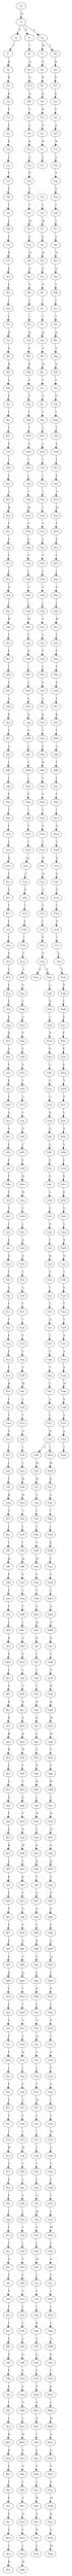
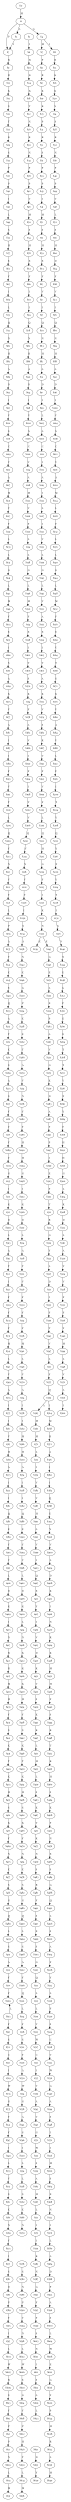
  strict digraph {
    fontname="Playfair Display"
    node [fontname="Playfair Display"]
    edge [fontname="Playfair Display"]
    S0
    S1
    S2
    S3
    S4
    S5
    S6
    S7
    S8
    S9
    S10
    S11
    S12
    S13
    S14
    S15
    S16
    S17
    S18
    S19
    S20
    S21
    S22
    S23
    S24
    S25
    S26
    S27
    S28
    S29
    S30
    S31
    S32
    S33
    S34
    S35
    S36
    S37
    S38
+   S39
    S40
    S41
    S42
    S43
    S44
    S45
    S46
    S47
    S48
    S49
    S50
    S51
    S52
    S53
    S54
    S55
    S56
    S57
    S58
    S59
    S60
    S61
    S62
    S63
    S64
    S65
    S66
    S67
    S68
    S69
    S70
    S71
    S72
    S73
    S74
    S75
    S76
    S77
    S78
    S79
    S80
    S81
    S82
    S83
    S84
    S85
    S86
    S87
    S88
    S89
    S90
    S91
    S92
    S93
    S94
    S95
    S96
    S97
    S98
    S99
    S100
    S101
    S102
    S103
    S104
    S105
    S106
    S107
    S108
    S109
    S110
    S111
    S112
    S113
    S114
    S115
    S116
    S117
    S118
    S119
    S120
    S121
    S122
    S123
    S124
    S125
    S126
    S127
    S128
    S129
    S130
    S131
    S132
    S133
    S134
    S135
    S136
    S137
    S138
    S139
    S140
    S141
    S142
    S143
    S144
    S145
    S146
    S147
    S148
    S149
    S150
    S151
    S152
    S153
    S154
    S155
    S156
    S157
    S158
    S159
    S160
    n162 [label=S661]
    S162
    S163
    S164
    S165
    S166
    S167
    S168
    S169
    S170
    S171
    S172
    S173
    S174
    S175
    S176
    S177
    S178
    S179
    S180
    S181
    S182
    S183
    S184
    S185
    S186
    S187
    S188
    S189
    S190
    S191
    S192
    S193
    S194
    S195
    S196
    S197
    S198
    S199
    S200
    S201
    S202
    S203
    S204
    S205
    S206
    S207
    S208
    S209
    S210
    S211
    S212
    S213
    S214
    S215
    S216
    S217
    S218
    S219
    S220
    S221
    S222
    S223
    S224
    S225
    S226
    S227
    S228
    S229
    S230
    S231
    S232
    n234 [label=S933]
    S234
    S235
    S236
    S237
    S238
    S239
    S243
    S240
    S241
    S242
    S244
    S245
    S246
    S247
    S248
    S249
    S250
    S251
    S252
    S253
    S254
    S255
    S256
    S257
    S258
    S259
    S260
    S261
    S262
    S263
    S264
    S265
    S266
    S267
    S268
    S269
    S270
    S271
    S272
    S273
    S274
    S275
    S276
    S277
    S278
    S279
    S280
    S281
    S282
    S283
    S284
    S285
    S286
    S287
    S288
    S289
    S290
    S291
    S292
    S293
    S294
    S295
    S296
    S297
    S298
    S299
    S300
    S301
    S302
    S303
    S304
    S305
    S306
    S307
    S308
    S309
    S310
    S311
    S312
    S313
    S314
    S315
    S316
    S317
    S318
    S319
    S320
    S321
    S322
    S323
    S324
    S325
    S326
    S327
    S328
    S329
    S330
    S331
    S332
    S333
    S334
    S335
    S336
    S337
    S338
    S339
    S340
    S341
    S342
    S343
    S344
    S345
    S346
    S347
    S348
    S349
    S350
    S351
    S352
    S353
    S354
    S355
    S356
    S357
    S358
    S359
    S360
    S361
    S362
    S363
    S364
    S365
    S366
    S367
    S368
    S369
    S370
    S371
    S372
    S373
    S374
    S375
    S376
    S377
    S378
    S379
    S380
    S381
    S382
    S383
    S384
    S385
    S386
    S387
    S388
    S389
    S390
    S391
    S392
    S393
    S394
    S395
    S396
    S397
    S398
    S399
    S400
    S401
    S402
    S403
    S404
    S405
    S406
    S407
    S408
    S409
    S410
    S411
    S412
    S413
    S414
    S415
    S416
    S417
    S418
    S419
    S420
    S421
    S422
    S423
    S424
    S425
    S426
    S427
    S428
    S429
    S430
    S431
    S432
    S433
    S434
    S435
    S436
    S437
    S438
    S439
    S440
    S441
    S442
    S443
    S444
    S445
    S446
    S447
    S448
    S449
    S450
    S451
    S452
    S453
    S454
    S455
    S456
    S457
    S458
    S459
    S460
    S461
    S462
    S463
    S464
    S465
    S466
    S467
    S468
    S469
    S470
    S471
    S472
    S473
    S474
    S475
    S476
    S477
    S478
    S479
    S480
    S481
    S482
    S483
    S484
    S485
    S486
    S487
    S488
    S489
    S490
    S491
    S492
    S493
    S494
    S495
    S496
    S497
    S498
    S499
    S500
    S501
    S502
    S503
    S504
    S505
    S506
    S507
    S508
    S509
    S510
    S511
    S512
    S513
    S514
    S515
    S516
    S517
    S518
    S519
    S520
    S521
    S522
    S523
    S524
    S525
    S526
    S527
    S528
    S529
    S530
    S531
    S532
    S533
    S534
    S535
    S536
    S537
    S538
    S539
    S540
    S541
    S542
    S543
    S544
    S545
    S546
    S547
    S548
    S549
    S550
    S551
    S552
    S553
    S554
    S555
    S556
    S557
    S558
    S559
    S560
    S561
    S562
    S563
    S564
    S565
    S566
    S567
    S568
    S569
    S570
    S571
    S572
    S573
-   S574
    S575
    S576
    S577
    S578
    S579
    S580
    S581
    S582
    S583
    S584
    S585
    S586
    S587
    S588
    S589
    S590
    S591
    S592
    S593
    S594
    S595
    S596
    S597
    S598
    S599
    S600
    S601
    S602
    S603
    S604
    S605
    S606
    S607
    S608
    S609
    S610
    S611
    S612
    S613
    S614
    S615
    S616
    S617
    S618
    S619
    S620
    S621
    S622
    S623
    S624
    S625
    S626
-   S627
    S628
    S629
    S630
    S631
    S632
    S633
    S634
    S635
    S636
    S637
    S638
    S639
    S640
    S0 -> S1 [label=M]
    S1 -> S2 [label=A]
-   S1 -> S3 [label=P]
+   S1 -> S5 [label=P]
    S1 -> S4 [label=G]
    S2 -> S5 [label=I]
    S3 -> S6 [label=I]
    S4 -> S7 [label=M]
    S4 -> S8 [label=I]
    S5 -> S9 [label=R]
    S6 -> S10 [label=R]
    S7 -> S11 [label=P]
    S8 -> S12 [label=R]
    S9 -> S13 [label=R]
    S10 -> S14 [label=K]
    S11 -> S15 [label=R]
    S12 -> S16 [label=K]
    S13 -> S17 [label=K]
    S14 -> S18 [label=K]
    S15 -> S19 [label=K]
    S16 -> S20 [label=K]
    S17 -> S21 [label=S]
    S18 -> S22 [label=T]
    S19 -> S23 [label=K]
    S20 -> S24 [label=S]
    S21 -> S25 [label=T]
    S22 -> S26 [label=N]
    S23 -> S27 [label=P]
    S24 -> S28 [label=S]
    S25 -> S29 [label=K]
    S26 -> S30 [label=K]
    S27 -> S31 [label=K]
    S28 -> S32 [label=K]
    S29 -> S33 [label=S]
    S30 -> S34 [label=N]
    S31 -> S35 [label=S]
    S32 -> S36 [label=N]
    S33 -> S37 [label=P]
    S34 -> S38 [label=P]
+   S35 -> S39 [label=P]
    S36 -> S40 [label=P]
    S37 -> S41 [label=P]
    S38 -> S42 [label=P]
+   S39 -> S43 [label=P]
    S40 -> S44 [label=P]
    S41 -> S45 [label=I]
    S42 -> S46 [label=V]
    S43 -> S47 [label=I]
    S44 -> S48 [label=V]
    S45 -> S49 [label=L]
    S46 -> S50 [label=M]
    S47 -> S51 [label=M]
    S48 -> S52 [label=L]
    S49 -> S53 [label=S]
    S50 -> S54 [label=S]
    S51 -> S55 [label=S]
    S52 -> S56 [label=S]
    S53 -> S57 [label=H]
    S54 -> S58 [label=H]
    S55 -> S59 [label=H]
    S56 -> S60 [label=H]
    S57 -> S61 [label=E]
    S58 -> S62 [label=E]
    S59 -> S63 [label=E]
    S60 -> S64 [label=D]
    S61 -> S65 [label=F]
    S62 -> S66 [label=F]
    S63 -> S67 [label=F]
    S64 -> S68 [label=F]
    S65 -> S69 [label=I]
    S66 -> S70 [label=I]
    S67 -> S71 [label=V]
    S68 -> S72 [label=V]
    S69 -> S73 [label=L]
    S70 -> S74 [label=I]
    S71 -> S75 [label=I]
    S72 -> S76 [label=I]
    S73 -> S77 [label=Q]
    S74 -> S78 [label=Q]
    S75 -> S79 [label=Q]
    S76 -> S80 [label=Q]
    S77 -> S81 [label=N]
    S78 -> S82 [label=N]
    S79 -> S83 [label=N]
    S80 -> S84 [label=N]
    S81 -> S85 [label=H]
    S82 -> S86 [label=H]
    S83 -> S87 [label=H]
    S84 -> S88 [label=H]
    S85 -> S89 [label=A]
    S86 -> S90 [label=A]
    S87 -> S91 [label=A]
    S88 -> S92 [label=A]
    S89 -> S93 [label=D]
    S90 -> S94 [label=D]
    S91 -> S95 [label=D]
    S92 -> S96 [label=D]
    S93 -> S97 [label=I]
    S94 -> S98 [label=I]
    S95 -> S99 [label=I]
    S96 -> S100 [label=I]
    S97 -> S101 [label=V]
    S98 -> S102 [label=V]
    S99 -> S103 [label=L]
    S100 -> S104 [label=V]
    S101 -> S105 [label=S]
    S102 -> S106 [label=S]
    S103 -> S107 [label=A]
    S104 -> S108 [label=S]
    S105 -> S109 [label=C]
    S106 -> S110 [label=C]
    S107 -> S111 [label=C]
    S108 -> S112 [label=C]
    S109 -> S113 [label=V]
    S110 -> S114 [label=V]
    S111 -> S115 [label=I]
    S112 -> S116 [label=V]
    S113 -> S117 [label=A]
    S114 -> S118 [label=A]
    S115 -> S119 [label=A]
    S116 -> S120 [label=A]
    S117 -> S121 [label=M]
    S118 -> S122 [label=M]
    S119 -> S123 [label=I]
    S120 -> S124 [label=M]
    S121 -> S125 [label=V]
    S122 -> S126 [label=V]
    S123 -> S127 [label=L]
    S124 -> S128 [label=L]
    S125 -> S129 [label=F]
    S126 -> S130 [label=F]
    S127 -> S131 [label=I]
    S128 -> S132 [label=F]
    S129 -> S133 [label=L]
    S130 -> S134 [label=L]
    S131 -> S135 [label=V]
    S132 -> S136 [label=L]
    S133 -> S137 [label=L]
    S134 -> S138 [label=L]
    S135 -> S139 [label=L]
    S136 -> S140 [label=L]
    S137 -> S141 [label=G]
    S138 -> S142 [label=G]
    S139 -> S143 [label=G]
    S140 -> S144 [label=G]
    S141 -> S145 [label=L]
    S142 -> S146 [label=L]
    S143 -> S147 [label=L]
    S144 -> S148 [label=L]
    S145 -> S149 [label=M]
    S146 -> S150 [label=M]
    S147 -> S151 [label=V]
    S148 -> S152 [label=M]
    S149 -> S153 [label=F]
    S150 -> S154 [label=F]
    S151 -> S155 [label=A]
    S152 -> S156 [label=F]
    S153 -> S157 [label=E]
    S154 -> S158 [label=E]
    S155 -> S159 [label=E]
    S156 -> S160 [label=E]
    S157 -> n162 [label=I]
    S158 -> S162 [label=I]
    S159 -> S163 [label=I]
    S160 -> S164 [label=V]
    n162 -> S165 [label=S]
    S162 -> S166 [label=T]
    S163 -> S167 [label=T]
    S164 -> S168 [label=T]
    S165 -> S169 [label=A]
    S166 -> S170 [label=S]
    S167 -> S171 [label=A]
    S168 -> S172 [label=S]
    S169 -> S173 [label=K]
    S170 -> S174 [label=K]
    S171 -> S175 [label=K]
    S172 -> S176 [label=K]
    S173 -> S177 [label=V]
    S174 -> S178 [label=F]
    S175 -> S179 [label=V]
    S176 -> S180 [label=V]
    S177 -> S181 [label=A]
    S178 -> S182 [label=A]
    S179 -> S183 [label=S]
    S180 -> S184 [label=A]
    S181 -> S185 [label=I]
    S182 -> S186 [label=V]
    S183 -> S187 [label=R]
    S184 -> S188 [label=V]
    S185 -> S189 [label=I]
    S186 -> S190 [label=I]
    S187 -> S191 [label=V]
    S188 -> S192 [label=L]
    S189 -> S193 [label=F]
    S190 -> S194 [label=F]
    S191 -> S195 [label=F]
    S192 -> S196 [label=F]
    S193 -> S197 [label=V]
    S194 -> S198 [label=I]
    S195 -> S199 [label=V]
    S196 -> S200 [label=I]
    S197 -> S201 [label=T]
    S198 -> S202 [label=T]
    S199 -> S203 [label=F]
    S200 -> S204 [label=T]
    S201 -> S205 [label=L]
    S202 -> S206 [label=V]
    S203 -> S207 [label=L]
    S204 -> S208 [label=V]
    S205 -> S209 [label=Q]
    S206 -> S210 [label=Q]
    S207 -> S211 [label=Q]
    S208 -> S212 [label=Q]
    S209 -> S213 [label=Y]
    S210 -> S214 [label=Y]
    S211 -> S215 [label=H]
    S212 -> S216 [label=Y]
    S213 -> S217 [label=N]
    S214 -> S218 [label=N]
    S215 -> S219 [label=G]
    S216 -> S220 [label=N]
    S217 -> S221 [label=V]
    S218 -> S222 [label=V]
    S219 -> S223 [label=F]
    S220 -> S224 [label=V]
    S221 -> S225 [label=T]
    S222 -> S226 [label=T]
    S223 -> S227 [label=I]
    S224 -> S228 [label=T]
    S225 -> S229 [label=L]
    S226 -> S230 [label=I]
    S227 -> S231 [label=K]
    S228 -> S232 [label=I]
    S229 -> n234 [label=P]
    S230 -> S234 [label=S]
    S231 -> S235 [label=N]
    S232 -> S236 [label=S]
    n234 -> S237 [label=A]
    S234 -> S238 [label=A]
    S235 -> S239 [label=E]
    S235 -> S243 [label=E]
    S236 -> S240 [label=V]
    S237 -> S241 [label=T]
    S238 -> S242 [label=N]
    S243 -> S247 [label=G]
    S240 -> S244 [label=N]
    S241 -> S245 [label=E]
    S242 -> S246 [label=E]
    S244 -> S248 [label=E]
    S245 -> S249 [label=E]
    S246 -> S250 [label=G]
    S247 -> S251 [label=E]
    S248 -> S252 [label=G]
    S249 -> S253 [label=Q]
    S250 -> S254 [label=P]
    S251 -> S255 [label=L]
    S252 -> S256 [label=P]
    S253 -> S257 [label=A]
    S254 -> S258 [label=E]
    S255 -> S259 [label=E]
    S256 -> S260 [label=E]
    S257 -> S261 [label=T]
    S258 -> S262 [label=E]
    S259 -> S263 [label=P]
    S260 -> S264 [label=E]
    S261 -> S265 [label=E]
    S262 -> S266 [label=T]
    S263 -> S267 [label=A]
    S264 -> S268 [label=T]
    S265 -> S269 [label=S]
    S266 -> S270 [label=A]
    S267 -> S271 [label=V]
    S268 -> S272 [label=T]
    S269 -> S273 [label=A]
    S270 -> S274 [label=V]
    S271 -> S275 [label=G]
    S272 -> S276 [label=V]
    S273 -> S277 [label=S]
    S274 -> S278 [label=N]
    S275 -> S279 [label=K]
    S276 -> S280 [label=N]
    S277 -> S281 [label=F]
    S278 -> S282 [label=Y]
    S279 -> S283 [label=D]
    S280 -> S284 [label=Y]
    S281 -> S285 [label=Y]
    S282 -> S286 [label=F]
    S283 -> S287 [label=A]
    S284 -> S288 [label=F]
    S285 -> S289 [label=Y]
    S286 -> S290 [label=H]
    S287 -> S291 [label=F]
    S288 -> S292 [label=H]
    S289 -> S293 [label=Y]
    S290 -> S294 [label=H]
    S291 -> S295 [label=P]
    S292 -> S296 [label=H]
    S293 -> S297 [label=G]
    S294 -> S298 [label=G]
    S295 -> S299 [label=I]
    S296 -> S300 [label=G]
    S297 -> S301 [label=I]
    S298 -> S302 [label=I]
    S299 -> S303 [label=E]
    S300 -> S304 [label=L]
    S301 -> S305 [label=K]
    S302 -> S306 [label=K]
    S303 -> S307 [label=F]
    S304 -> S308 [label=K]
    S305 -> S309 [label=D]
    S306 -> S310 [label=D]
    S307 -> S311 [label=T]
    S308 -> S312 [label=D]
    S309 -> S313 [label=L]
    S310 -> S314 [label=L]
    S311 -> S315 [label=R]
    S312 -> S316 [label=L]
    S313 -> S317 [label=A]
    S314 -> S318 [label=A]
    S315 -> S319 [label=G]
    S316 -> S320 [label=A]
    S317 -> S321 [label=T]
    S318 -> S322 [label=T]
    S319 -> S323 [label=Y]
    S320 -> S324 [label=T]
    S321 -> S325 [label=I]
    S322 -> S326 [label=V]
    S323 -> S327 [label=L]
    S324 -> S328 [label=V]
    S325 -> S329 [label=F]
    S326 -> S330 [label=F]
    S327 -> S331 [label=D]
    S328 -> S332 [label=F]
    S329 -> S333 [label=F]
    S330 -> S334 [label=F]
    S331 -> S335 [label=I]
    S332 -> S336 [label=F]
    S333 -> S337 [label=Y]
    S334 -> S338 [label=Y]
    S335 -> S339 [label=F]
    S336 -> S340 [label=Y]
    S337 -> S341 [label=M]
    S338 -> S342 [label=M]
    S339 -> S343 [label=T]
    S340 -> S344 [label=M]
    S341 -> S345 [label=L]
    S342 -> S346 [label=L]
    S343 -> S347 [label=V]
    S344 -> S348 [label=L]
    S345 -> S349 [label=V]
    S346 -> S350 [label=V]
    S347 -> S351 [label=L]
    S348 -> S352 [label=V]
    S349 -> S353 [label=A]
    S350 -> S354 [label=A]
    S351 -> S355 [label=F]
    S352 -> S356 [label=A]
    S353 -> S357 [label=I]
    S354 -> S358 [label=I]
    S355 -> S359 [label=Q]
    S356 -> S360 [label=I]
    S357 -> S361 [label=I]
    S358 -> S362 [label=I]
    S359 -> S363 [label=A]
    S359 -> S364 [label=I]
    S361 -> S365 [label=V]
    S362 -> S366 [label=M]
    S363 -> S367 [label=M]
    S364 -> S368 [label=M]
    S365 -> S369 [label=H]
    S366 -> S370 [label=H]
    S367 -> S371 [label=M]
    S368 -> S372 [label=H]
    S369 -> S373 [label=A]
    S370 -> S374 [label=A]
    S371 -> S375 [label=L]
    S372 -> S376 [label=A]
    S373 -> S377 [label=I]
    S374 -> S378 [label=I]
    S375 -> S379 [label=I]
    S376 -> S380 [label=I]
    S377 -> S381 [label=I]
    S378 -> S382 [label=I]
    S379 -> S383 [label=V]
    S380 -> S384 [label=I]
    S381 -> S385 [label=Q]
    S382 -> S386 [label=Q]
    S383 -> S387 [label=V]
    S384 -> S388 [label=Q]
    S385 -> S389 [label=E]
    S386 -> S390 [label=E]
    S387 -> S391 [label=H]
    S388 -> S392 [label=E]
    S389 -> S393 [label=Y]
    S390 -> S394 [label=Y]
    S391 -> S395 [label=A]
    S392 -> S396 [label=Y]
    S393 -> S397 [label=V]
    S394 -> S398 [label=V]
    S395 -> S399 [label=V]
    S396 -> S400 [label=V]
    S397 -> S401 [label=L]
    S398 -> S402 [label=L]
    S399 -> S403 [label=I]
    S400 -> S404 [label=L]
    S401 -> S405 [label=D]
    S402 -> S406 [label=D]
    S403 -> S407 [label=Q]
    S404 -> S408 [label=D]
    S405 -> S409 [label=K]
    S406 -> S410 [label=K]
    S407 -> S411 [label=E]
    S408 -> S412 [label=K]
    S409 -> S413 [label=I]
    S410 -> S414 [label=L]
    S411 -> S415 [label=Y]
    S412 -> S416 [label=I]
    S413 -> S417 [label=N]
    S414 -> S418 [label=N]
    S415 -> S419 [label=I]
    S416 -> S420 [label=N]
    S417 -> S421 [label=R]
    S418 -> S422 [label=K]
    S419 -> S423 [label=V]
    S420 -> S424 [label=R]
    S421 -> S425 [label=R]
    S422 -> S426 [label=K]
    S423 -> S427 [label=D]
    S424 -> S428 [label=K]
    S425 -> S429 [label=M]
    S426 -> S430 [label=K]
    S427 -> S431 [label=K]
    S428 -> S432 [label=M]
    S429 -> S433 [label=H]
    S430 -> S434 [label=H]
    S431 -> S435 [label=V]
    S432 -> S436 [label=H]
    S433 -> S437 [label=F]
    S434 -> S438 [label=F]
    S435 -> S439 [label=S]
    S436 -> S440 [label=F]
    S437 -> S441 [label=S]
    S438 -> S442 [label=S]
    S439 -> S443 [label=K]
    S440 -> S444 [label=S]
    S441 -> S445 [label=K]
    S442 -> S446 [label=K]
    S443 -> S447 [label=K]
    S444 -> S448 [label=K]
    S445 -> S449 [label=T]
    S446 -> S450 [label=T]
    S447 -> S451 [label=L]
    S448 -> S452 [label=T]
    S449 -> S453 [label=K]
    S450 -> S454 [label=K]
    S451 -> S455 [label=H]
    S452 -> S456 [label=K]
    S453 -> S457 [label=H]
    S454 -> S458 [label=H]
    S455 -> S459 [label=L]
    S456 -> S460 [label=H]
    S457 -> S461 [label=S]
    S458 -> S462 [label=S]
    S459 -> S463 [label=S]
    S460 -> S464 [label=S]
    S461 -> S465 [label=K]
    S462 -> S466 [label=K]
    S463 -> S467 [label=K]
    S464 -> S468 [label=K]
    S465 -> S469 [label=F]
    S466 -> S470 [label=F]
    S467 -> S471 [label=T]
    S468 -> S472 [label=F]
    S469 -> S473 [label=N]
    S470 -> S474 [label=N]
    S471 -> S475 [label=K]
    S472 -> S476 [label=N]
    S473 -> S477 [label=E]
    S474 -> S478 [label=E]
    S475 -> S479 [label=N]
    S476 -> S480 [label=E]
    S477 -> S481 [label=S]
    S478 -> S482 [label=S]
    S479 -> S483 [label=S]
    S480 -> S484 [label=S]
    S481 -> S485 [label=G]
    S482 -> S486 [label=G]
    S483 -> S487 [label=R]
    S484 -> S488 [label=G]
    S485 -> S489 [label=Q]
    S486 -> S490 [label=Q]
    S487 -> S491 [label=F]
    S488 -> S492 [label=Q]
    S489 -> S493 [label=L]
    S490 -> S494 [label=L]
    S491 -> S495 [label=S]
    S492 -> S496 [label=L]
    S493 -> S497 [label=S]
    S494 -> S498 [label=S]
    S495 -> S499 [label=E]
    S496 -> S500 [label=S]
    S497 -> S501 [label=A]
    S498 -> S502 [label=A]
    S499 -> S503 [label=S]
    S500 -> S504 [label=A]
    S501 -> S505 [label=F]
    S502 -> S506 [label=F]
    S503 -> S507 [label=G]
    S504 -> S508 [label=F]
    S505 -> S509 [label=Y]
    S506 -> S510 [label=Q]
    S507 -> S511 [label=Q]
    S508 -> S512 [label=Y]
-   S509 -> S513 [label=L]
+   S513 -> S509 [label=L]
    S510 -> S514 [label=L]
    S511 -> S515 [label=L]
    S512 -> S516 [label=L]
    S513 -> S517 [label=F]
    S514 -> S518 [label=F]
    S515 -> S519 [label=L]
    S516 -> S520 [label=F]
    S517 -> S521 [label=S]
    S518 -> S522 [label=S]
    S519 -> S523 [label=V]
    S520 -> S524 [label=S]
    S521 -> S525 [label=C]
    S522 -> S526 [label=F]
    S523 -> S527 [label=W]
    S524 -> S528 [label=C]
    S525 -> S529 [label=I]
    S526 -> S530 [label=A]
    S527 -> S531 [label=C]
    S528 -> S532 [label=V]
    S529 -> S533 [label=W]
    S530 -> S534 [label=W]
    S531 -> S535 [label=I]
    S532 -> S536 [label=W]
    S533 -> S537 [label=G]
    S534 -> S538 [label=G]
    S535 -> S539 [label=V]
    S536 -> S540 [label=G]
    S537 -> S541 [label=T]
    S538 -> S542 [label=A]
    S539 -> S543 [label=A]
    S540 -> S544 [label=A]
    S541 -> S545 [label=F]
    S542 -> S546 [label=S]
    S543 -> S547 [label=V]
    S544 -> S548 [label=S]
    S545 -> S549 [label=I]
    S546 -> S550 [label=I]
    S547 -> S551 [label=G]
    S548 -> S552 [label=I]
    S549 -> S553 [label=L]
    S550 -> S554 [label=L]
    S551 -> S555 [label=W]
    S552 -> S556 [label=I]
    S553 -> S557 [label=V]
    S554 -> S558 [label=L]
    S555 -> S559 [label=S]
    S556 -> S560 [label=M]
    S557 -> S561 [label=S]
    S558 -> S562 [label=S]
    S559 -> S563 [label=A]
    S560 -> S564 [label=S]
    S561 -> S565 [label=E]
    S562 -> S566 [label=E]
    S563 -> S567 [label=H]
    S564 -> S568 [label=E]
    S565 -> S569 [label=N]
    S566 -> S570 [label=N]
    S567 -> S571 [label=L]
    S568 -> S572 [label=N]
    S569 -> S573 [label=Y]
-   S570 -> S574 [label=F]
    S571 -> S575 [label=I]
    S572 -> S576 [label=I]
    S573 -> S577 [label=I]
-   S574 -> S578 [label=L]
    S575 -> S579 [label=I]
    S576 -> S580 [label=L]
    S577 -> S581 [label=S]
    S578 -> S582 [label=S]
    S579 -> S583 [label=K]
    S580 -> S584 [label=A]
    S581 -> S585 [label=D]
    S582 -> S586 [label=N]
    S583 -> S587 [label=N]
    S584 -> S588 [label=D]
    S585 -> S589 [label=P]
    S586 -> S590 [label=P]
    S587 -> S591 [label=G]
    S588 -> S592 [label=P]
    S589 -> S593 [label=T]
    S590 -> S594 [label=V]
    S591 -> S595 [label=F]
    S592 -> S596 [label=A]
    S593 -> S597 [label=I]
    S594 -> S598 [label=N]
    S595 -> S599 [label=F]
    S596 -> S600 [label=S]
    S597 -> S601 [label=L]
    S598 -> S602 [label=L]
    S599 -> S603 [label=S]
    S600 -> S604 [label=L]
    S601 -> S605 [label=W]
    S602 -> S606 [label=W]
    S603 -> S607 [label=N]
    S604 -> S608 [label=W]
    S605 -> S609 [label=R]
    S606 -> S610 [label=E]
    S607 -> S611 [label=I]
    S608 -> S612 [label=E]
    S609 -> S613 [label=S]
    S610 -> S614 [label=G]
    S611 -> S615 [label=S]
    S612 -> S616 [label=G]
    S613 -> S617 [label=Y]
    S614 -> S618 [label=Y]
    S615 -> S619 [label=A]
    S616 -> S620 [label=Y]
    S617 -> S621 [label=P]
    S618 -> S622 [label=P]
    S619 -> S623 [label=L]
    S620 -> S624 [label=P]
    S621 -> S625 [label=P]
    S622 -> S626 [label=H]
-   S623 -> S627 [label=W]
    S624 -> S628 [label=H]
    S625 -> S629 [label=N]
    S626 -> S630 [label=T]
-   S627 -> S631 [label=E]
    S628 -> S632 [label=R]
    S629 -> S633 [label=L]
    S630 -> S634 [label=L]
    S631 -> S635 [label=D]
    S632 -> S636 [label=L]
    S633 -> S637 [label=M]
    S634 -> S638 [label=M]
    S635 -> S639 [label=Y]
    S636 -> S640 [label=M]
  }
